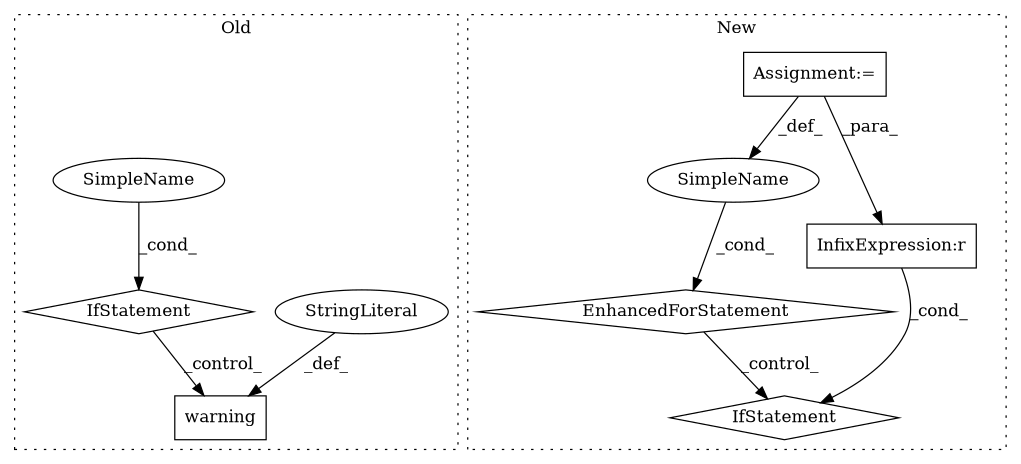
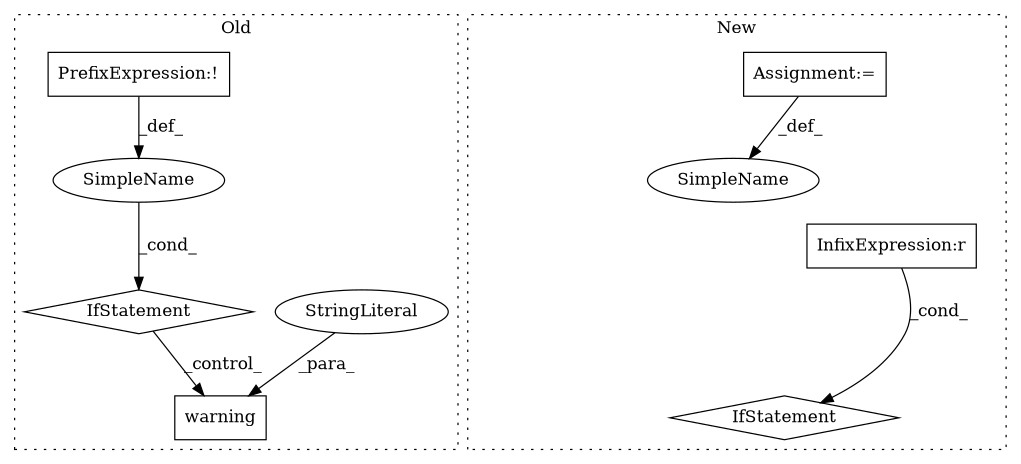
  digraph {
    node [a=25 l="4,2" shape=box]
    n1 [a=32 l="8,1" label=warning s="2206,2270"]
    n2 [label=IfStatement s="2159,2189" shape=diamond]
    n3 [a=42 label=SimpleName shape=ellipse l=""]
    n4 [a=45 l=56 label=StringLiteral s=2214 shape=ellipse]
-   n6 [a=70 l="53,2" label=EnhancedForStatement s="2012,2082" shape=diamond]
+   n5 [a=38 l=1 label="PrefixExpression:!" s=2163]
    n7 [a=7 l=13 label="Assignment:=" s=1807]
    n8 [label=IfStatement s="2092,2122" shape=diamond]
    n9 [a=42 l=1 label=SimpleName s=2069 shape=ellipse]
    n10 [a=27 l=4 label="InfixExpression:r" s=2105]
    subgraph cluster_1 {
      label=Old
      style=dotted
      n1
      n2
      n3
      n4
+     n5
    }
    subgraph cluster_2 {
      label=New
      style=dotted
-     n6
      n7
      n8
      n9
      n10
    }
    n2 -> n1 [label=_control_]
    n3 -> n2 [label=_cond_]
-   n4 -> n1 [label=_def_]
-   n6 -> n8 [label=_control_]
+   n4 -> n1 [label=_para_]
+   n5 -> n3 [label=_def_]
    n7 -> n9 [label=_def_]
-   n7 -> n10 [label=_para_]
-   n9 -> n6 [label=_cond_]
    n10 -> n8 [label=_cond_]
  }
